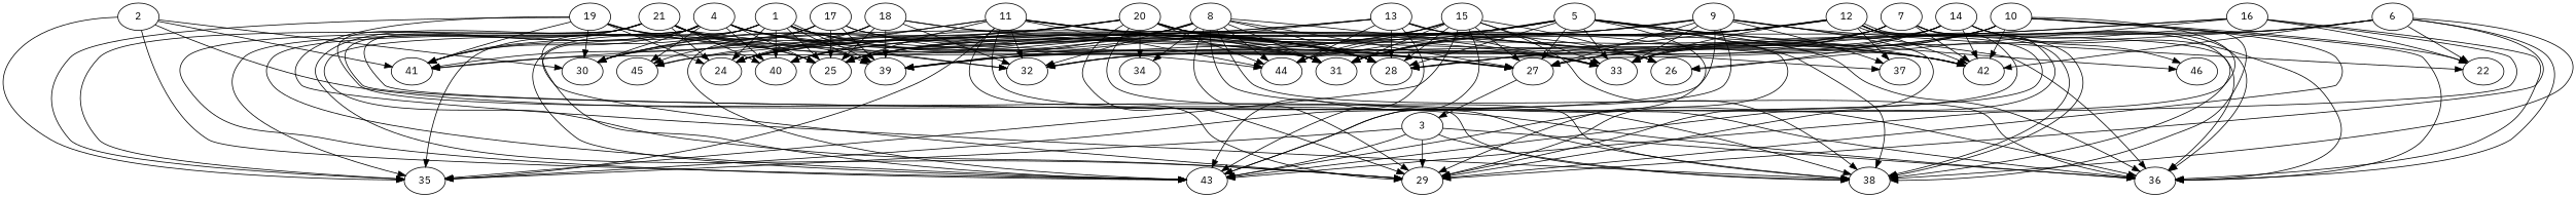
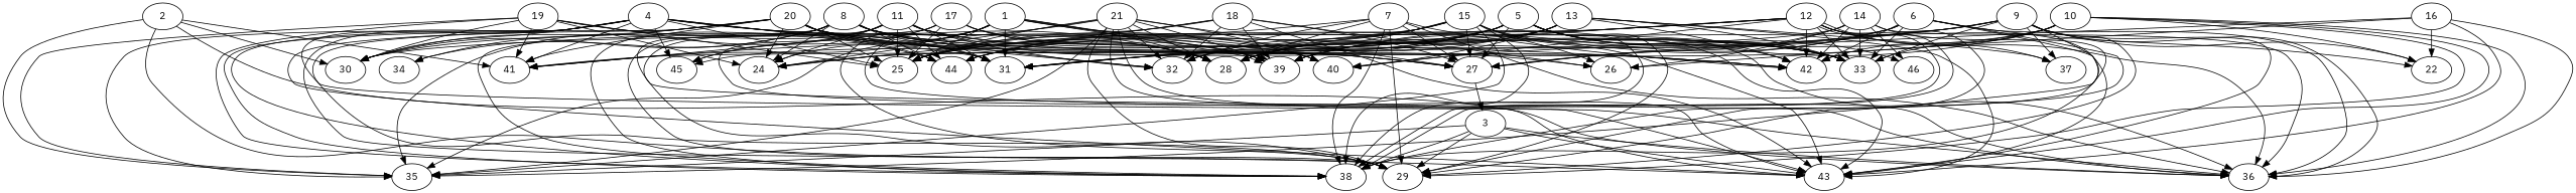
  digraph {
    fontname="IBM Plex Sans"
    node [alpha=0.03 fontname="IBM Plex Sans"]
    edge [fontname="IBM Plex Sans"]
    1 [alpha=0.02 expect_size=13867988199456340]
    24 [alpha=0.11 expect_size=2279986518708304478208]
    25 [alpha=0.16 expect_size=10849145181311351128064]
    28 [expect_size=8838325263572641251328]
    29 [alpha=0.09 expect_size=194665423218851360]
    31 [alpha=0.19 expect_size=95879589285510896]
    33 [expect_size=425833947848436352]
    35 [alpha=0.18 expect_size=6803195917927630]
    39 [alpha=0.00 expect_size=12797133554236792832]
    40 [alpha=0.18 expect_size=7770276297112027136000]
    41 [alpha=0.17 expect_size=3461661146842804736]
    43 [alpha=0.09 expect_size=481587598646007808]
    2 [alpha=0.18 expect_size=1829212550761480192]
    30 [alpha=0.06 expect_size=882548028903973632]
    36 [alpha=0.20 expect_size=7737819659453687]
    3 [alpha=0.02 expect_size=11656732819342812]
    38 [alpha=0.18 expect_size=1483615800399751020544]
    27 [alpha=0.13 expect_size=5336368990413926694912]
    4 [alpha=0.06 expect_size=60756817393003272]
    32 [alpha=0.17 expect_size=6941095992638439]
    42 [alpha=0.19 expect_size=11002815792561260593152]
    45 [alpha=0.11 expect_size=492872537927065796608]
    5 [alpha=0.20 expect_size=96151081541387888]
    44 [alpha=0.14 expect_size=3309327014752659968]
    46 [alpha=0.17 expect_size=9012532324202192896]
    6 [alpha=0.11 expect_size=15340567537002716594176]
    22 [expect_size=95961328707657824]
    7 [alpha=0.05 expect_size=206891793201572672]
    8 [alpha=0.14 expect_size=100743549825453472]
    34 [alpha=0.17 expect_size=539304918993126400]
    9 [alpha=0.01 expect_size=54019199335285168]
    37 [alpha=0.17 expect_size=623272581725683712000]
    10 [expect_size=95676337139505424]
    11 [alpha=0.07 expect_size=13232392771851513757696]
    12 [alpha=0.13 expect_size=7085317038370287616]
    13 [alpha=0.00 expect_size=295428604248785024]
    14 [alpha=0.12 expect_size=7925298556939788091392]
    26 [alpha=0.14 expect_size=15850407451377759420416]
    15 [expect_size=100825544188321056]
    16 [alpha=0.10 expect_size=8507342809194698752]
    17 [expect_size=538397761568809728]
    18 [alpha=0.17 expect_size=7244482582560580608]
    19 [alpha=0.15 expect_size=6002561801160507392]
    20 [expect_size=7621526198609689]
    21 [expect_size=3334550255804694528]
    1 -> 24
    1 -> 25
    1 -> 28
    1 -> 29
    1 -> 31
    1 -> 33
    1 -> 35
    1 -> 39
    1 -> 39
    1 -> 40
    1 -> 41
    1 -> 43
    2 -> 35
    2 -> 41
    2 -> 43
    2 -> 30
    2 -> 36
    3 -> 29
    3 -> 35
    3 -> 43
    3 -> 36
    3 -> 38
    27 -> 3
    4 -> 25
    4 -> 28
    4 -> 29
    4 -> 31
    4 -> 35
    4 -> 40
    4 -> 41
    4 -> 43
    4 -> 30
    4 -> 36
    4 -> 38
    4 -> 32
    4 -> 42
    4 -> 45
    5 -> 24
    5 -> 25
    5 -> 28
    5 -> 29
    5 -> 31
    5 -> 33
    5 -> 43
    5 -> 36
    5 -> 38
    5 -> 27
    5 -> 42
    5 -> 45
    5 -> 44
    5 -> 46
    6 -> 25
    6 -> 29
    6 -> 33
    6 -> 39
    6 -> 36
    6 -> 38
    6 -> 42
    6 -> 22
    7 -> 25
    7 -> 28
    7 -> 29
    7 -> 36
    7 -> 38
    7 -> 27
    7 -> 32
    7 -> 42
    8 -> 24
    8 -> 28
    8 -> 29
    8 -> 31
    8 -> 33
    8 -> 39
    8 -> 30
    8 -> 36
    8 -> 38
    8 -> 27
    8 -> 32
    8 -> 44
    8 -> 34
    9 -> 29
    9 -> 31
    9 -> 33
    9 -> 35
    9 -> 40
    9 -> 43
    9 -> 30
    9 -> 36
    9 -> 27
    9 -> 22
    9 -> 37
    10 -> 29
    10 -> 31
    10 -> 33
    10 -> 39
    10 -> 43
    10 -> 36
    10 -> 32
    10 -> 42
    10 -> 22
    11 -> 24
    11 -> 25
    11 -> 29
    11 -> 31
    11 -> 33
    11 -> 35
    11 -> 38
    11 -> 27
    11 -> 32
    11 -> 42
    11 -> 45
    11 -> 44
    12 -> 25
    12 -> 28
    12 -> 29
    12 -> 31
    12 -> 33
    12 -> 40
    12 -> 43
    12 -> 36
    12 -> 38
    12 -> 38
    12 -> 42
    12 -> 44
    12 -> 37
    13 -> 24
    13 -> 28
    13 -> 33
    13 -> 39
    13 -> 40
    13 -> 43
    13 -> 42
    13 -> 44
    13 -> 37
    14 -> 33
    14 -> 41
    14 -> 36
    14 -> 38
    14 -> 27
    14 -> 42
    14 -> 46
    14 -> 26
    15 -> 28
    15 -> 31
    15 -> 33
    15 -> 35
    15 -> 39
    15 -> 43
    15 -> 38
    15 -> 27
    15 -> 32
    15 -> 44
    15 -> 26
-   16 -> 28
+   6 -> 28
    16 -> 43
    16 -> 36
    16 -> 27
    16 -> 22
    16 -> 26
    17 -> 25
    17 -> 28
    17 -> 33
    17 -> 39
    17 -> 41
    17 -> 43
    17 -> 45
    18 -> 24
    18 -> 25
    18 -> 39
    18 -> 43
    18 -> 30
    18 -> 27
    18 -> 32
    18 -> 26
    19 -> 24
    19 -> 25
    19 -> 31
    19 -> 35
    19 -> 41
    19 -> 30
    19 -> 38
    19 -> 44
    20 -> 24
    20 -> 25
    20 -> 28
    20 -> 29
    20 -> 31
    20 -> 41
    20 -> 30
    20 -> 38
    20 -> 27
    20 -> 42
    20 -> 44
    20 -> 34
    20 -> 26
    21 -> 24
    21 -> 25
    21 -> 28
    21 -> 29
    21 -> 35
    21 -> 39
    21 -> 40
    21 -> 41
    21 -> 43
    21 -> 36
    21 -> 27
    21 -> 32
  }
